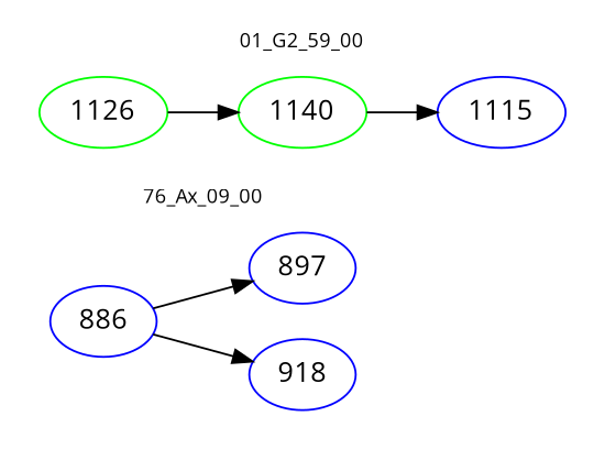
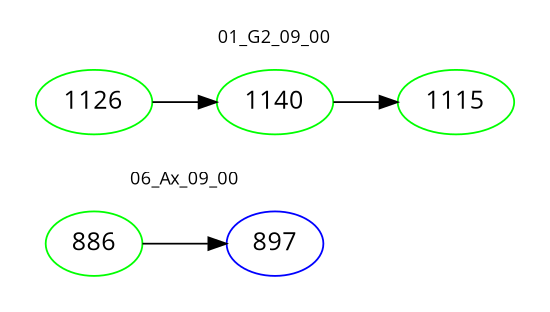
  digraph {
    fontname="Open Sans"
    rankdir=LR
    node [color=green fontname="Open Sans"]
    edge [color=black fontname="Open Sans"]
-   n1 [color=blue label=886]
-   n2 [color=blue label=918]
+   n1 [label=886]
    n3 [color=blue label=897]
    n4 [label=1126]
-   n5 [color=blue label=1115]
+   n5 [label=1115]
    n6 [label=1140]
    subgraph cluster_1 {
      color=white
      fontsize=10
-     label="76_Ax_09_00"
+     label="06_Ax_09_00"
      n1
-     n2
      n3
    }
    subgraph cluster_2 {
      color=white
      fontsize=10
-     label="01_G2_59_00"
+     label="01_G2_09_00"
      n4
      n5
      n6
    }
-   n1 -> n2
    n1 -> n3
    n4 -> n6
    n6 -> n5
  }
